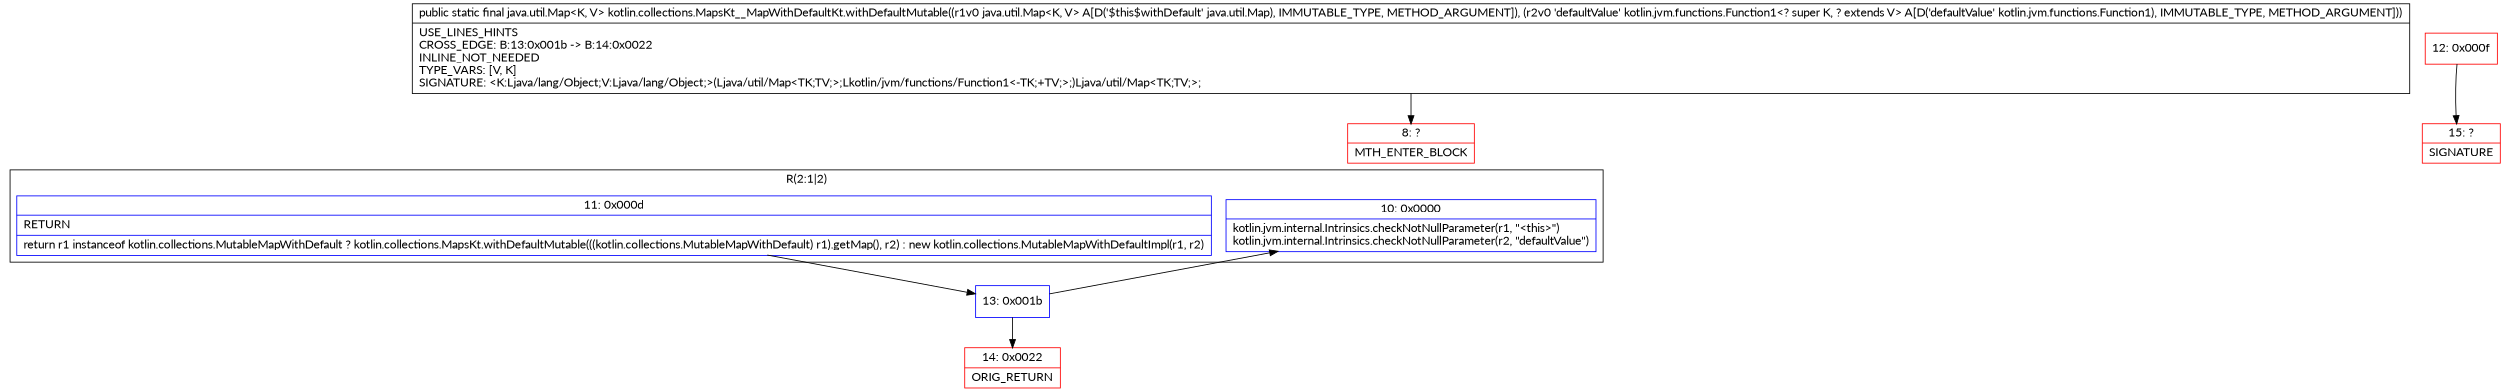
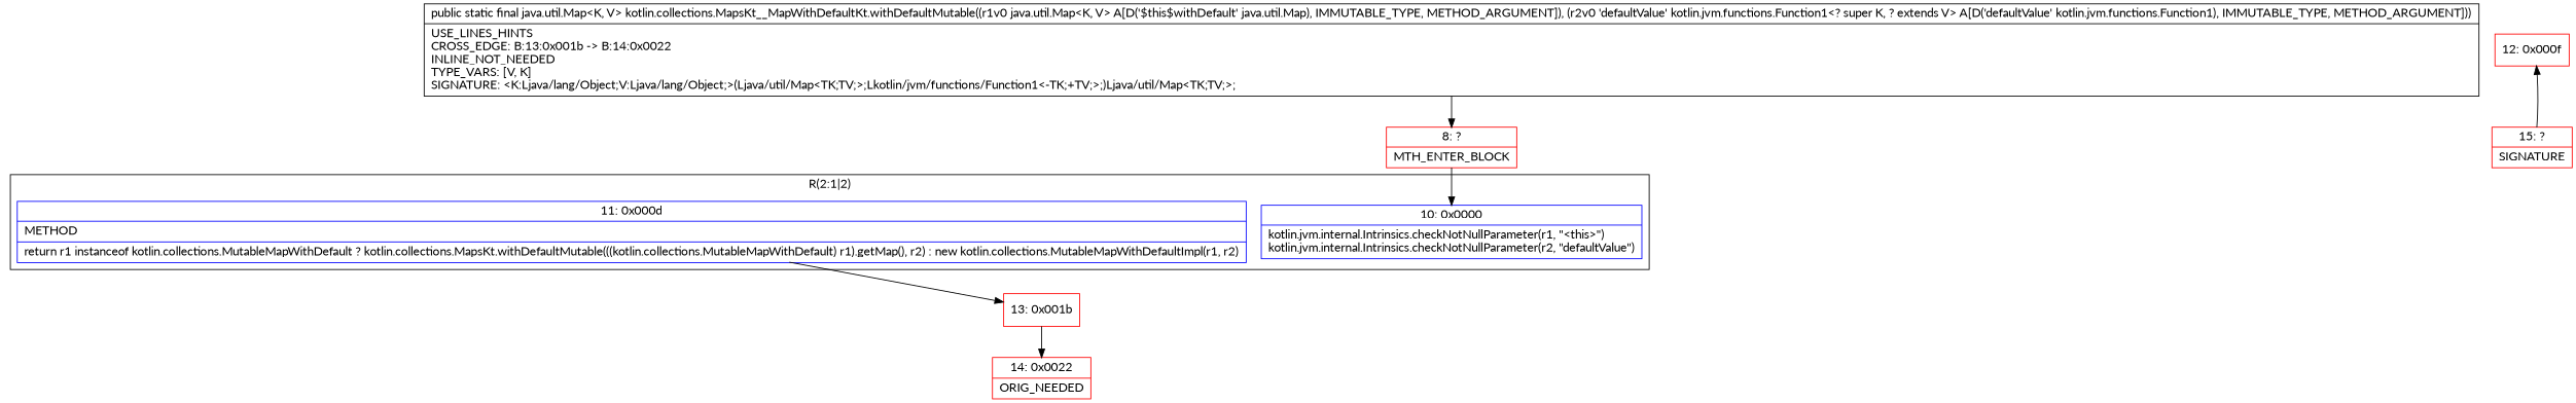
  digraph {
    fontname=Lato
    node [color=red fontname=Lato shape=record]
    edge [fontname=Lato]
    n1 [color=blue label="{10\:\ 0x0000|kotlin.jvm.internal.Intrinsics.checkNotNullParameter(r1, \"\<this\>\")\lkotlin.jvm.internal.Intrinsics.checkNotNullParameter(r2, \"defaultValue\")\l}"]
-   n2 [color=blue label="{11\:\ 0x000d|RETURN\l|return r1 instanceof kotlin.collections.MutableMapWithDefault ? kotlin.collections.MapsKt.withDefaultMutable(((kotlin.collections.MutableMapWithDefault) r1).getMap(), r2) : new kotlin.collections.MutableMapWithDefaultImpl(r1, r2)\l}"]
-   n3 [color=blue label="{13\:\ 0x001b}"]
+   n2 [color=blue label="{11\:\ 0x000d|METHOD\l|return r1 instanceof kotlin.collections.MutableMapWithDefault ? kotlin.collections.MapsKt.withDefaultMutable(((kotlin.collections.MutableMapWithDefault) r1).getMap(), r2) : new kotlin.collections.MutableMapWithDefaultImpl(r1, r2)\l}"]
+   n3 [label="{13\:\ 0x001b}"]
    n4 [label="{12\:\ 0x000f}"]
    n5 [label="{15\:\ ?|SIGNATURE\l}"]
-   n6 [label="{14\:\ 0x0022|ORIG_RETURN\l}"]
+   n6 [label="{14\:\ 0x0022|ORIG_NEEDED\l}"]
    n7 [label="{8\:\ ?|MTH_ENTER_BLOCK\l}"]
    n8 [label="{public static final java.util.Map\<K, V\> kotlin.collections.MapsKt__MapWithDefaultKt.withDefaultMutable((r1v0 java.util.Map\<K, V\> A[D('$this$withDefault' java.util.Map), IMMUTABLE_TYPE, METHOD_ARGUMENT]), (r2v0 'defaultValue' kotlin.jvm.functions.Function1\<? super K, ? extends V\> A[D('defaultValue' kotlin.jvm.functions.Function1), IMMUTABLE_TYPE, METHOD_ARGUMENT]))  | USE_LINES_HINTS\lCROSS_EDGE: B:13:0x001b \-\> B:14:0x0022\lINLINE_NOT_NEEDED\lTYPE_VARS: [V, K]\lSIGNATURE: \<K:Ljava\/lang\/Object;V:Ljava\/lang\/Object;\>(Ljava\/util\/Map\<TK;TV;\>;Lkotlin\/jvm\/functions\/Function1\<\-TK;+TV;\>;)Ljava\/util\/Map\<TK;TV;\>;\l}" color=""]
    subgraph cluster_1 {
      label="R(2:1|2)"
      n1
      n2
    }
    n2 -> n3
    n3 -> n6
-   n4 -> n5
-   n3 -> n1
+   n5 -> n4
+   n7 -> n1
    n8 -> n7
  }
